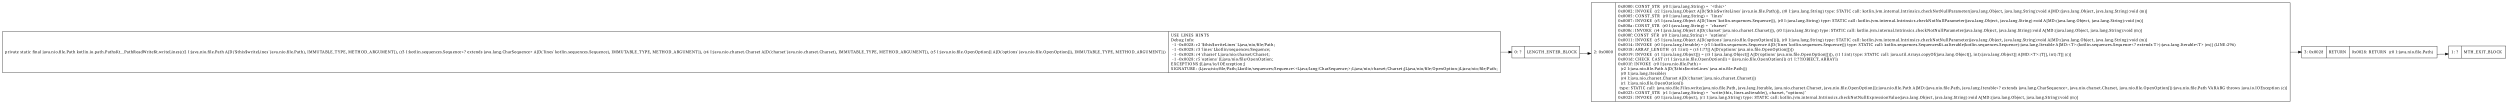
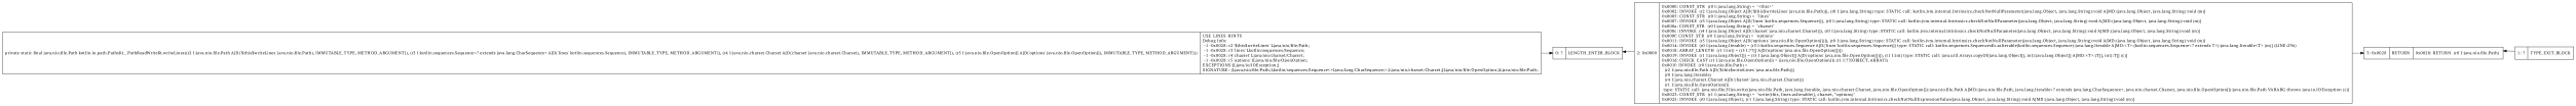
  digraph {
    fontname="PT Serif"
    rankdir=LR
    node [fontname="PT Serif" shape=record]
    edge [fontname="PT Serif"]
    n1 [label="{0\:\ ?|LENGTH_ENTER_BLOCK\l}"]
    n2 [label="{2\:\ 0x0000|0x0000: CONST_STR  (r0 I:java.lang.String) =  \"\<this\>\" \l0x0002: INVOKE  (r2 I:java.lang.Object A[D('$this$writeLines' java.nio.file.Path)]), (r0 I:java.lang.String) type: STATIC call: kotlin.jvm.internal.Intrinsics.checkNotNullParameter(java.lang.Object, java.lang.String):void A[MD:(java.lang.Object, java.lang.String):void (m)]\l0x0005: CONST_STR  (r0 I:java.lang.String) =  \"lines\" \l0x0007: INVOKE  (r3 I:java.lang.Object A[D('lines' kotlin.sequences.Sequence)]), (r0 I:java.lang.String) type: STATIC call: kotlin.jvm.internal.Intrinsics.checkNotNullParameter(java.lang.Object, java.lang.String):void A[MD:(java.lang.Object, java.lang.String):void (m)]\l0x000a: CONST_STR  (r0 I:java.lang.String) =  \"charset\" \l0x000c: INVOKE  (r4 I:java.lang.Object A[D('charset' java.nio.charset.Charset)]), (r0 I:java.lang.String) type: STATIC call: kotlin.jvm.internal.Intrinsics.checkNotNullParameter(java.lang.Object, java.lang.String):void A[MD:(java.lang.Object, java.lang.String):void (m)]\l0x000f: CONST_STR  (r0 I:java.lang.String) =  \"options\" \l0x0011: INVOKE  (r5 I:java.lang.Object A[D('options' java.nio.file.OpenOption[])]), (r0 I:java.lang.String) type: STATIC call: kotlin.jvm.internal.Intrinsics.checkNotNullParameter(java.lang.Object, java.lang.String):void A[MD:(java.lang.Object, java.lang.String):void (m)]\l0x0014: INVOKE  (r0 I:java.lang.Iterable) = (r3 I:kotlin.sequences.Sequence A[D('lines' kotlin.sequences.Sequence)]) type: STATIC call: kotlin.sequences.SequencesKt.asIterable(kotlin.sequences.Sequence):java.lang.Iterable A[MD:\<T\>:(kotlin.sequences.Sequence\<? extends T\>):java.lang.Iterable\<T\> (m)] (LINE:296)\l0x0018: ARRAY_LENGTH  (r1 I:int) = (r5 I:??[] A[D('options' java.nio.file.OpenOption[])]) \l0x0019: INVOKE  (r1 I:java.lang.Object[]) = (r5 I:java.lang.Object[] A[D('options' java.nio.file.OpenOption[])]), (r1 I:int) type: STATIC call: java.util.Arrays.copyOf(java.lang.Object[], int):java.lang.Object[] A[MD:\<T\>:(T[], int):T[] (c)]\l0x001d: CHECK_CAST (r1 I:java.nio.file.OpenOption[]) = (java.nio.file.OpenOption[]) (r1 I:??[OBJECT, ARRAY]) \l0x001f: INVOKE  (r0 I:java.nio.file.Path) = \l  (r2 I:java.nio.file.Path A[D('$this$writeLines' java.nio.file.Path)])\l  (r0 I:java.lang.Iterable)\l  (r4 I:java.nio.charset.Charset A[D('charset' java.nio.charset.Charset)])\l  (r1 I:java.nio.file.OpenOption[])\l type: STATIC call: java.nio.file.Files.write(java.nio.file.Path, java.lang.Iterable, java.nio.charset.Charset, java.nio.file.OpenOption[]):java.nio.file.Path A[MD:(java.nio.file.Path, java.lang.Iterable\<? extends java.lang.CharSequence\>, java.nio.charset.Charset, java.nio.file.OpenOption[]):java.nio.file.Path VARARG throws java.io.IOException (c)]\l0x0023: CONST_STR  (r1 I:java.lang.String) =  \"write(this, lines.asIterable(), charset, *options)\" \l0x0025: INVOKE  (r0 I:java.lang.Object), (r1 I:java.lang.String) type: STATIC call: kotlin.jvm.internal.Intrinsics.checkNotNullExpressionValue(java.lang.Object, java.lang.String):void A[MD:(java.lang.Object, java.lang.String):void (m)]\l}"]
    n3 [label="{3\:\ 0x0028|RETURN\l|0x0028: RETURN  (r0 I:java.nio.file.Path) \l}"]
-   n4 [label="{1\:\ ?|MTH_EXIT_BLOCK\l}"]
+   n4 [label="{1\:\ ?|TYPE_EXIT_BLOCK\l}"]
    n5 [label="{private static final java.nio.file.Path kotlin.io.path.PathsKt__PathReadWriteKt.writeLines((r2 I:java.nio.file.Path A[D('$this$writeLines' java.nio.file.Path), IMMUTABLE_TYPE, METHOD_ARGUMENT]), (r3 I:kotlin.sequences.Sequence\<? extends java.lang.CharSequence\> A[D('lines' kotlin.sequences.Sequence), IMMUTABLE_TYPE, METHOD_ARGUMENT]), (r4 I:java.nio.charset.Charset A[D('charset' java.nio.charset.Charset), IMMUTABLE_TYPE, METHOD_ARGUMENT]), (r5 I:java.nio.file.OpenOption[] A[D('options' java.nio.file.OpenOption[]), IMMUTABLE_TYPE, METHOD_ARGUMENT]))  | USE_LINES_HINTS\lDebug Info:\l  \-1 \-0x0028: r2 '$this$writeLines' Ljava\/nio\/file\/Path;\l  \-1 \-0x0028: r3 'lines' Lkotlin\/sequences\/Sequence;\l  \-1 \-0x0028: r4 'charset' Ljava\/nio\/charset\/Charset;\l  \-1 \-0x0028: r5 'options' [Ljava\/nio\/file\/OpenOption;\lEXCEPTIONS:[Ljava\/io\/IOException;]\lSIGNATURE: (Ljava\/nio\/file\/Path;Lkotlin\/sequences\/Sequence\<+Ljava\/lang\/CharSequence;\>;Ljava\/nio\/charset\/Charset;[Ljava\/nio\/file\/OpenOption;)Ljava\/nio\/file\/Path;\l}"]
-   n1 -> n2
+   n2 -> n1
    n2 -> n3
-   n3 -> n4
+   n4 -> n3
    n5 -> n1
  }
